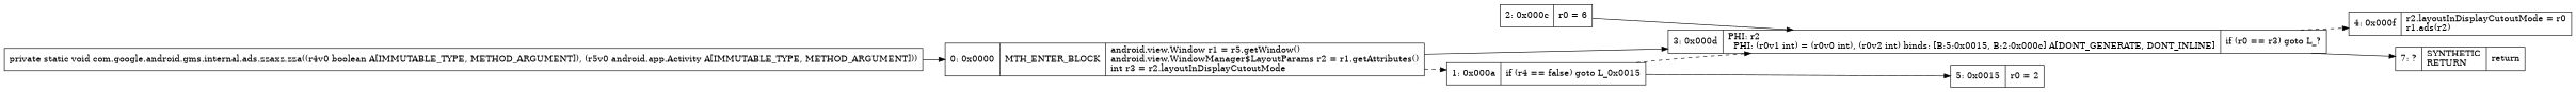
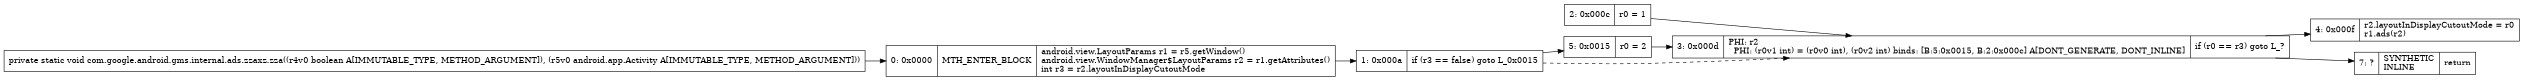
  digraph {
    rankdir=LR
    node [shape=record]
-   n1 [label="{0\:\ 0x0000|MTH_ENTER_BLOCK\l|android.view.Window r1 = r5.getWindow()\landroid.view.WindowManager$LayoutParams r2 = r1.getAttributes()\lint r3 = r2.layoutInDisplayCutoutMode\l}"]
-   n2 [label="{1\:\ 0x000a|if (r4 == false) goto L_0x0015\l}"]
+   n1 [label="{0\:\ 0x0000|MTH_ENTER_BLOCK\l|android.view.LayoutParams r1 = r5.getWindow()\landroid.view.WindowManager$LayoutParams r2 = r1.getAttributes()\lint r3 = r2.layoutInDisplayCutoutMode\l}"]
+   n2 [label="{1\:\ 0x000a|if (r3 == false) goto L_0x0015\l}"]
    n3 [label="{5\:\ 0x0015|r0 = 2\l}"]
    n4 [label="{3\:\ 0x000d|PHI: r2 \l  PHI: (r0v1 int) = (r0v0 int), (r0v2 int) binds: [B:5:0x0015, B:2:0x000c] A[DONT_GENERATE, DONT_INLINE]\l|if (r0 == r3) goto L_?\l}"]
-   n5 [label="{2\:\ 0x000c|r0 = 6\l}"]
+   n5 [label="{2\:\ 0x000c|r0 = 1\l}"]
    n6 [label="{4\:\ 0x000f|r2.layoutInDisplayCutoutMode = r0\lr1.ads(r2)\l}"]
-   n7 [label="{7\:\ ?|SYNTHETIC\lRETURN\l|return\l}"]
+   n7 [label="{7\:\ ?|SYNTHETIC\lINLINE\l|return\l}"]
    n8 [label="{private static void com.google.android.gms.internal.ads.zzaxz.zza((r4v0 boolean A[IMMUTABLE_TYPE, METHOD_ARGUMENT]), (r5v0 android.app.Activity A[IMMUTABLE_TYPE, METHOD_ARGUMENT])) }"]
-   n1 -> n2 [style=dashed]
+   n1 -> n2
    n2 -> n3
    n2 -> n4 [style=dashed]
-   n1 -> n4
-   n4 -> n6 [style=dashed]
+   n3 -> n4
+   n4 -> n6 [style=solid]
    n4 -> n7
    n5 -> n4
    n8 -> n1
  }
